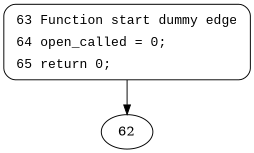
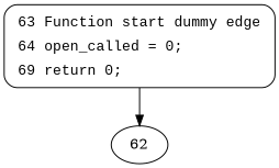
  digraph {
-   n1 [fillcolor=white fontname="Courier New" label=<<table border="0" cellborder="0" cellpadding="3" bgcolor="white"><tr><td align="right">63</td><td align="left">Function start dummy edge</td></tr><tr><td align="right">64</td><td align="left">open_called = 0;</td></tr><tr><td align="right">65</td><td align="left">return 0;</td></tr></table>> penwidth=1 shape=Mrecord style="filled,bold"]
+   n1 [fillcolor=white fontname="Courier New" label=<<table border="0" cellborder="0" cellpadding="3" bgcolor="white"><tr><td align="right">63</td><td align="left">Function start dummy edge</td></tr><tr><td align="right">64</td><td align="left">open_called = 0;</td></tr><tr><td align="right">69</td><td align="left">return 0;</td></tr></table>> penwidth=1 shape=Mrecord style="filled,bold"]
    62
    n1 -> 62
  }
